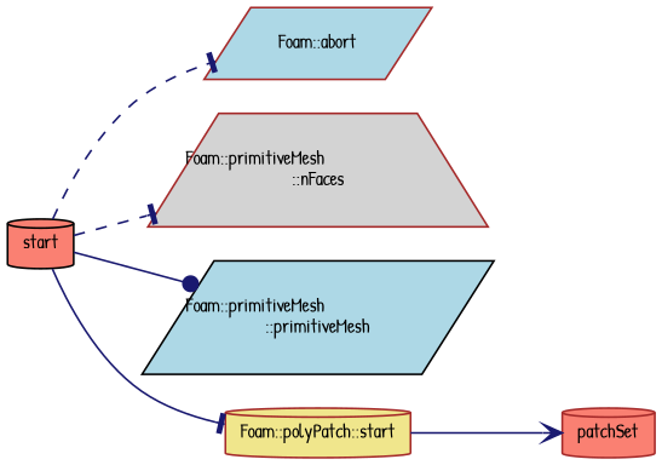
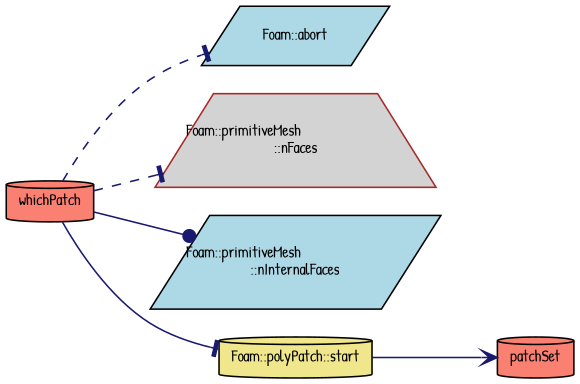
  digraph {
    fontname="Patrick Hand"
    rankdir=LR
    node [color=black fillcolor=salmon fontname="Patrick Hand" fontsize=10 shape=cylinder style=filled]
    edge [arrowhead=tee color=midnightblue fontname="Patrick Hand" fontsize=10 labelfontname=Helvetica labelfontsize=10 style=solid]
-   n1 [fontcolor=black height=0.2 label=start width=0.4]
-   n2 [color=brown fillcolor=lightblue height=0.2 label="Foam::abort" shape=parallelogram width=0.4]
+   n1 [fontcolor=black height=0.2 label=whichPatch width=0.4]
+   n2 [fillcolor=lightblue height=0.2 label="Foam::abort" shape=parallelogram width=0.4]
    n3 [color=brown fillcolor=lightgrey height=0.2 label="Foam::primitiveMesh\l::nFaces" shape=trapezium width=0.4]
-   n4 [fillcolor=lightblue height=0.2 label="Foam::primitiveMesh\l::primitiveMesh" shape=parallelogram width=0.4]
-   n5 [color=brown fillcolor=khaki height=0.2 label="Foam::polyPatch::start" width=0.4]
-   n6 [color=brown height=0.2 label=patchSet width=0.4]
+   n4 [fillcolor=lightblue height=0.2 label="Foam::primitiveMesh\l::nInternalFaces" shape=parallelogram width=0.4]
+   n5 [fillcolor=khaki height=0.2 label="Foam::polyPatch::start" width=0.4]
+   n6 [height=0.2 label=patchSet width=0.4]
    n1 -> n2 [style=dashed]
    n1 -> n3 [style=dashed]
    n1 -> n4 [arrowhead=dot]
    n1 -> n5
    n5 -> n6 [arrowhead=vee]
  }
